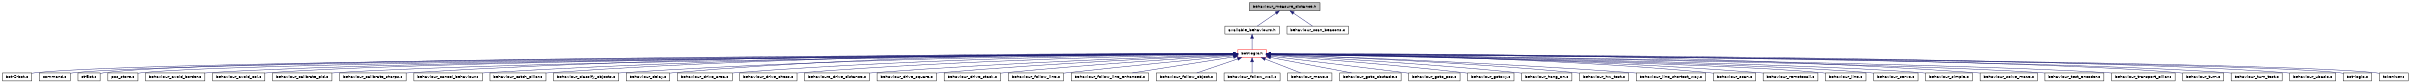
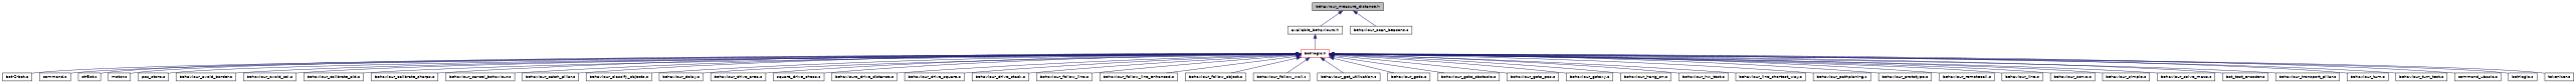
  digraph {
    node [color=black fillcolor=white fontname=Helvetica fontsize=10 shape=record style=filled]
    edge [color=midnightblue dir=back fontname=Helvetica fontsize=10 labelfontname=Helvetica labelfontsize=10 style=solid]
    n1 [fillcolor=grey75 fontcolor=black height=0.2 label="behaviour_measure_distance.h" width=0.4]
    n2 [height=0.2 label="available_behaviours.h" width=0.4]
    n3 [height=0.2 label="behaviour_scan_beacons.c" width=0.4]
    n4 [color=red height=0.2 label="bot-logic.h" width=0.4]
    n5 [height=0.2 label="bot-2-bot.c" width=0.4]
    n6 [height=0.2 label="command.c" width=0.4]
    n7 [height=0.2 label="ct-Bot.c" width=0.4]
+   n8 [height=0.2 label="motor.c" width=0.4]
    n9 [height=0.2 label="pos_store.c" width=0.4]
    n10 [height=0.2 label="behaviour_avoid_border.c" width=0.4]
    n11 [height=0.2 label="behaviour_avoid_col.c" width=0.4]
    n12 [height=0.2 label="behaviour_calibrate_pid.c" width=0.4]
    n13 [height=0.2 label="behaviour_calibrate_sharps.c" width=0.4]
    n14 [height=0.2 label="behaviour_cancel_behaviour.c" width=0.4]
    n15 [height=0.2 label="behaviour_catch_pillar.c" width=0.4]
    n16 [height=0.2 label="behaviour_classify_objects.c" width=0.4]
    n17 [height=0.2 label="behaviour_delay.c" width=0.4]
    n18 [height=0.2 label="behaviour_drive_area.c" width=0.4]
-   n19 [height=0.2 label="behaviour_drive_chess.c" width=0.4]
+   n19 [height=0.2 label="square_drive_chess.c" width=0.4]
    n20 [height=0.2 label="behaviours_drive_distance.c" width=0.4]
    n21 [height=0.2 label="behaviour_drive_square.c" width=0.4]
    n22 [height=0.2 label="behaviour_drive_stack.c" width=0.4]
    n23 [height=0.2 label="behaviour_follow_line.c" width=0.4]
    n24 [height=0.2 label="behaviour_follow_line_enhanced.c" width=0.4]
    n25 [height=0.2 label="behaviour_follow_object.c" width=0.4]
    n26 [height=0.2 label="behaviour_follow_wall.c" width=0.4]
-   n28 [height=0.2 label="behaviour_maze.c" width=0.4]
+   n27 [height=0.2 label="behaviour_get_utilization.c" width=0.4]
+   n28 [height=0.2 label="behaviour_goto.c" width=0.4]
    n29 [height=0.2 label="behaviour_goto_obstacle.c" width=0.4]
    n30 [height=0.2 label="behaviour_goto_pos.c" width=0.4]
    n31 [height=0.2 label="behaviour_gotoxy.c" width=0.4]
    n32 [height=0.2 label="behaviour_hang_on.c" width=0.4]
    n33 [height=0.2 label="behaviour_hw_test.c" width=0.4]
    n34 [height=0.2 label="behaviour_line_shortest_way.c" width=0.4]
-   n35 [height=0.2 label="behaviour_scan.c" width=0.4]
+   n35 [height=0.2 label="behaviour_pathplaning.c" width=0.4]
+   n36 [height=0.2 label="behaviour_prototype.c" width=0.4]
    n37 [height=0.2 label="behaviour_remotecall.c" width=0.4]
    n38 [height=0.2 label="behaviour_line.c" width=0.4]
    n39 [height=0.2 label="behaviour_servo.c" width=0.4]
    n40 [height=0.2 label="behaviour_simple.c" width=0.4]
    n41 [height=0.2 label="behaviour_solve_maze.c" width=0.4]
-   n42 [height=0.2 label="behaviour_test_encoder.c" width=0.4]
+   n42 [height=0.2 label="bot_test_encoder.c" width=0.4]
    n43 [height=0.2 label="behaviour_transport_pillar.c" width=0.4]
    n44 [height=0.2 label="behaviour_turn.c" width=0.4]
    n45 [height=0.2 label="behaviour_turn_test.c" width=0.4]
-   n46 [height=0.2 label="behaviour_ubasic.c" width=0.4]
+   n46 [height=0.2 label="command_ubasic.c" width=0.4]
    n47 [height=0.2 label="bot-logic.c" width=0.4]
    n48 [height=0.2 label="tokenizer.c" width=0.4]
    n1 -> n2
    n1 -> n3
    n2 -> n4
    n4 -> n5
    n4 -> n6
    n4 -> n7
+   n4 -> n8
    n4 -> n9
    n4 -> n10
    n4 -> n11
    n4 -> n12
    n4 -> n13
    n4 -> n14
    n4 -> n15
    n4 -> n16
    n4 -> n17
    n4 -> n18
    n4 -> n19
    n4 -> n20
    n4 -> n21
    n4 -> n22
    n4 -> n23
    n4 -> n24
    n4 -> n25
    n4 -> n26
+   n4 -> n27
    n4 -> n28
    n4 -> n29
    n4 -> n30
    n4 -> n31
    n4 -> n32
    n4 -> n33
    n4 -> n34
    n4 -> n35
+   n4 -> n36
    n4 -> n37
    n4 -> n38
    n4 -> n39
    n4 -> n40
    n4 -> n41
    n4 -> n42
    n4 -> n43
    n4 -> n44
    n4 -> n45
    n4 -> n46
    n4 -> n47
    n4 -> n48
  }
